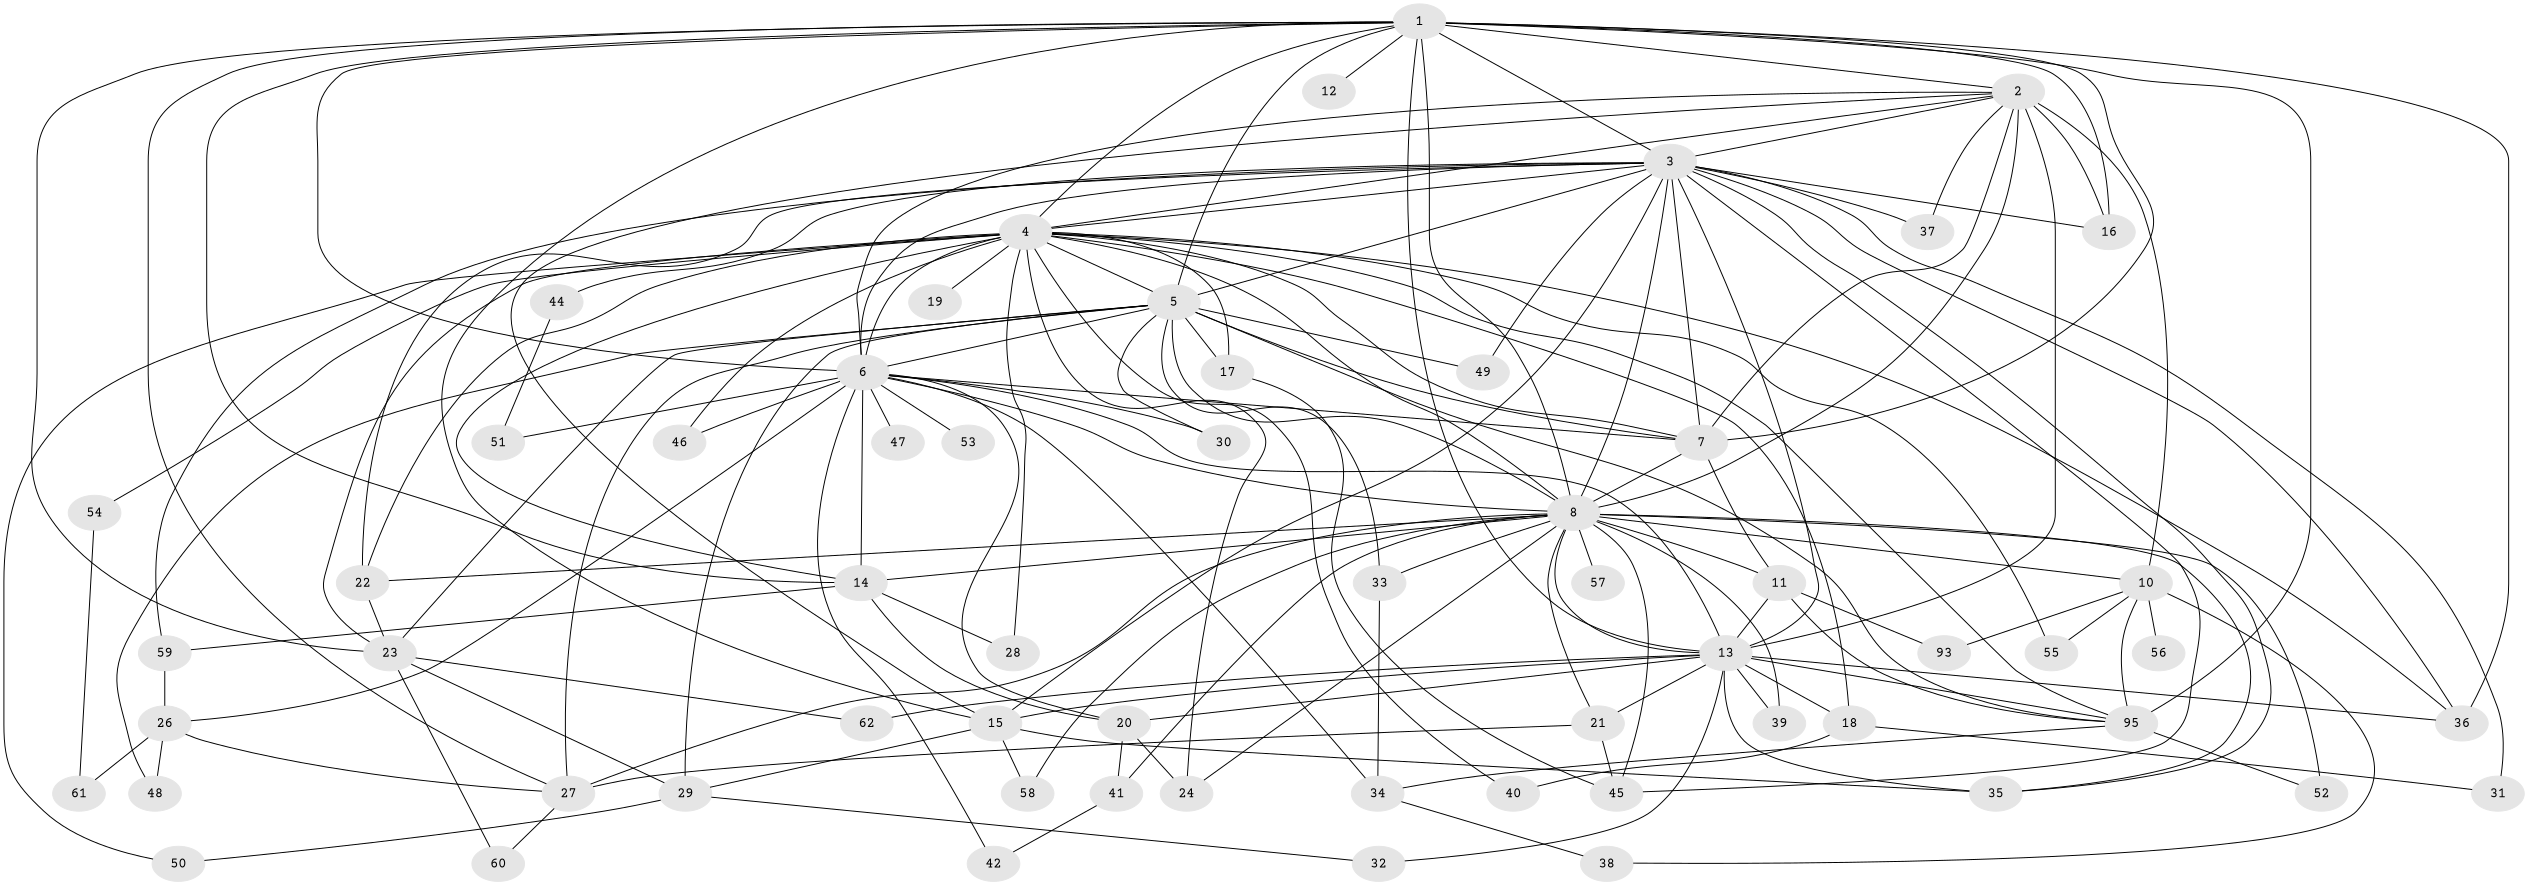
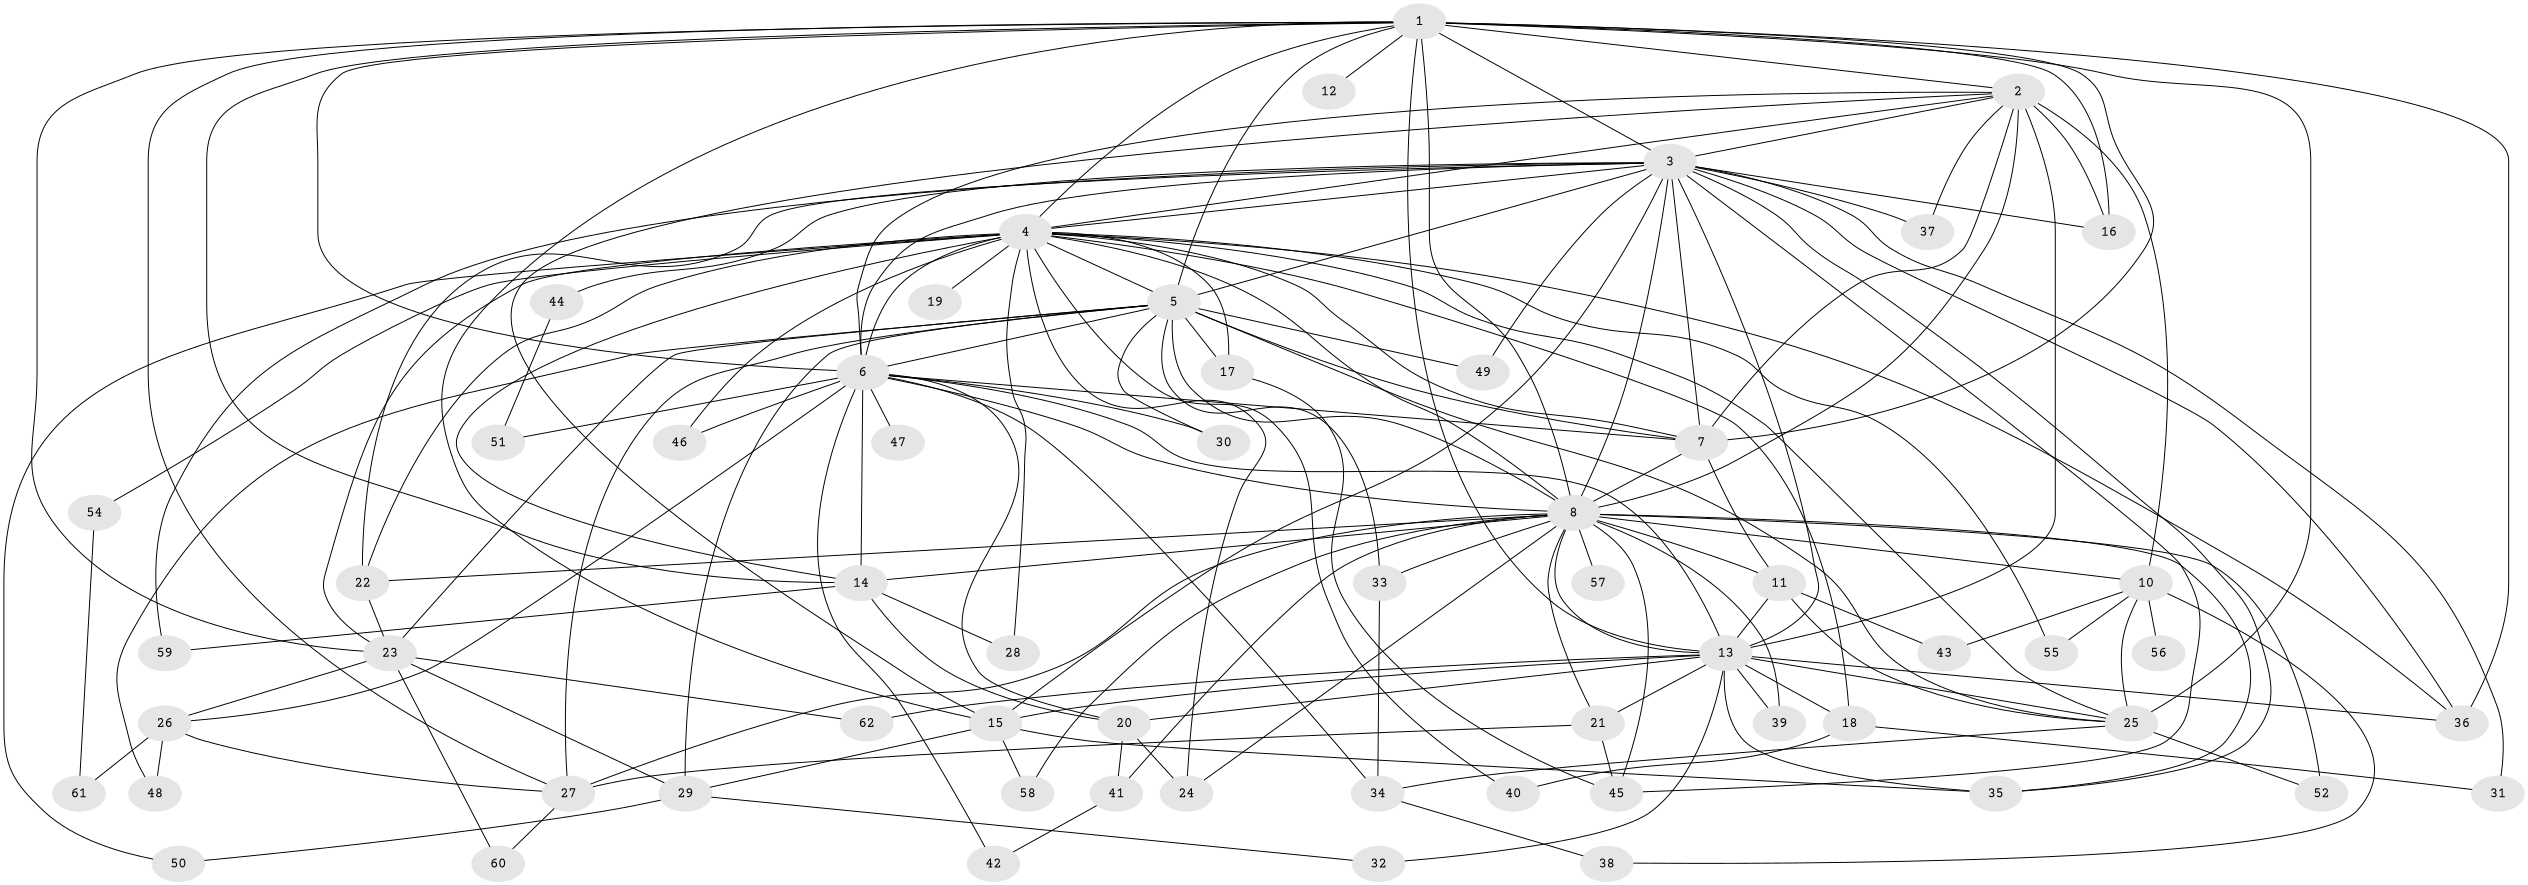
  graph {
    fontname="Courier Prime"
    node [color=gray90 fontname="Courier Prime" style=filled]
    edge [fontname="Courier Prime" weight=1.0]
    1
    2
    3
    4
    5
    6
    7
    8
    12
    13
    14
    15
    16
    23
-   25 [label=95]
+   25
    27
    36
    10
    37
    22
    31
    35
    44
    45
    49
    59
    17
    18
    19
    24
    28
    40
    46
    50
    54
    55
    29
    30
    33
    48
    20
    26
    34
    42
    47
    51
-   53
    11
    21
    39
    41
    52
    57
    58
    32
    62
    60
    38
-   43 [label=93]
+   43
    56
    61
    1 -- 2 [weight=4.0]
    1 -- 3 [weight=3.0]
    1 -- 4 [weight=2.0]
    1 -- 5 [weight=6.0]
    1 -- 6 [weight=2.0]
    1 -- 7 [weight=2.0]
    1 -- 8 [weight=2.0]
    1 -- 12 [weight=3.0]
    1 -- 13
    1 -- 14
    1 -- 15
    1 -- 16
    1 -- 23
    1 -- 25 [weight=5.0]
    1 -- 27
    1 -- 36
    2 -- 3 [weight=2.0]
    2 -- 4 [weight=2.0]
    2 -- 6 [weight=3.0]
    2 -- 7 [weight=2.0]
    2 -- 8 [weight=3.0]
    2 -- 13 [weight=18.0]
    2 -- 15 [weight=2.0]
    2 -- 16
    2 -- 10
    2 -- 37 [weight=3.0]
    3 -- 4
    3 -- 5 [weight=2.0]
    3 -- 6
    3 -- 7 [weight=2.0]
    3 -- 8
    3 -- 13 [weight=3.0]
    3 -- 15
    3 -- 16
    3 -- 36
    3 -- 37
    3 -- 22
    3 -- 31
    3 -- 35
    3 -- 44
    3 -- 45
    3 -- 49
    3 -- 59
    4 -- 5
    4 -- 6
    4 -- 7 [weight=2.0]
    4 -- 8
    4 -- 14
    4 -- 23 [weight=2.0]
    4 -- 25
    4 -- 36
    4 -- 22 [weight=2.0]
    4 -- 17
    4 -- 18
    4 -- 19
    4 -- 24
    4 -- 28
    4 -- 40
    4 -- 46
    4 -- 50
    4 -- 54
    4 -- 55
    5 -- 6 [weight=2.0]
    5 -- 7
    5 -- 8 [weight=2.0]
    5 -- 23
    5 -- 25
    5 -- 27
    5 -- 49
    5 -- 17
    5 -- 29
    5 -- 30
    5 -- 33
    5 -- 48
    6 -- 7
    6 -- 8
    6 -- 13
    6 -- 14
    6 -- 46
    6 -- 30
    6 -- 20
    6 -- 26
    6 -- 34
    6 -- 42
    6 -- 47
    6 -- 51
-   6 -- 53
    7 -- 8
    7 -- 11
    8 -- 13 [weight=3.0]
    8 -- 14
    8 -- 27
    8 -- 10 [weight=2.0]
    8 -- 22
    8 -- 35
    8 -- 45
    8 -- 24
    8 -- 33
    8 -- 11 [weight=2.0]
    8 -- 21
    8 -- 39
    8 -- 41
    8 -- 52
    8 -- 57
    8 -- 58
    13 -- 15
    13 -- 25
    13 -- 36
    13 -- 35
    13 -- 18
    13 -- 20
    13 -- 21 [weight=2.0]
    13 -- 39
    13 -- 32
    13 -- 62
    14 -- 59
    14 -- 28
    14 -- 20
    15 -- 35
    15 -- 29
    15 -- 58
    23 -- 29 [weight=2.0]
-   59 -- 26
+   23 -- 26
    23 -- 62
    23 -- 60
    25 -- 34
    25 -- 52
    27 -- 60
    10 -- 25
    10 -- 55
    10 -- 38
    10 -- 43
    10 -- 56
    22 -- 23
    44 -- 51
    17 -- 45
    18 -- 31
    18 -- 40
    54 -- 61
    29 -- 50
    29 -- 32
    33 -- 34
    20 -- 24
    20 -- 41
    26 -- 27
    26 -- 48
    26 -- 61
    34 -- 38
    11 -- 13 [weight=2.0]
    11 -- 25
    11 -- 43
    21 -- 27
    21 -- 45
    41 -- 42
  }
